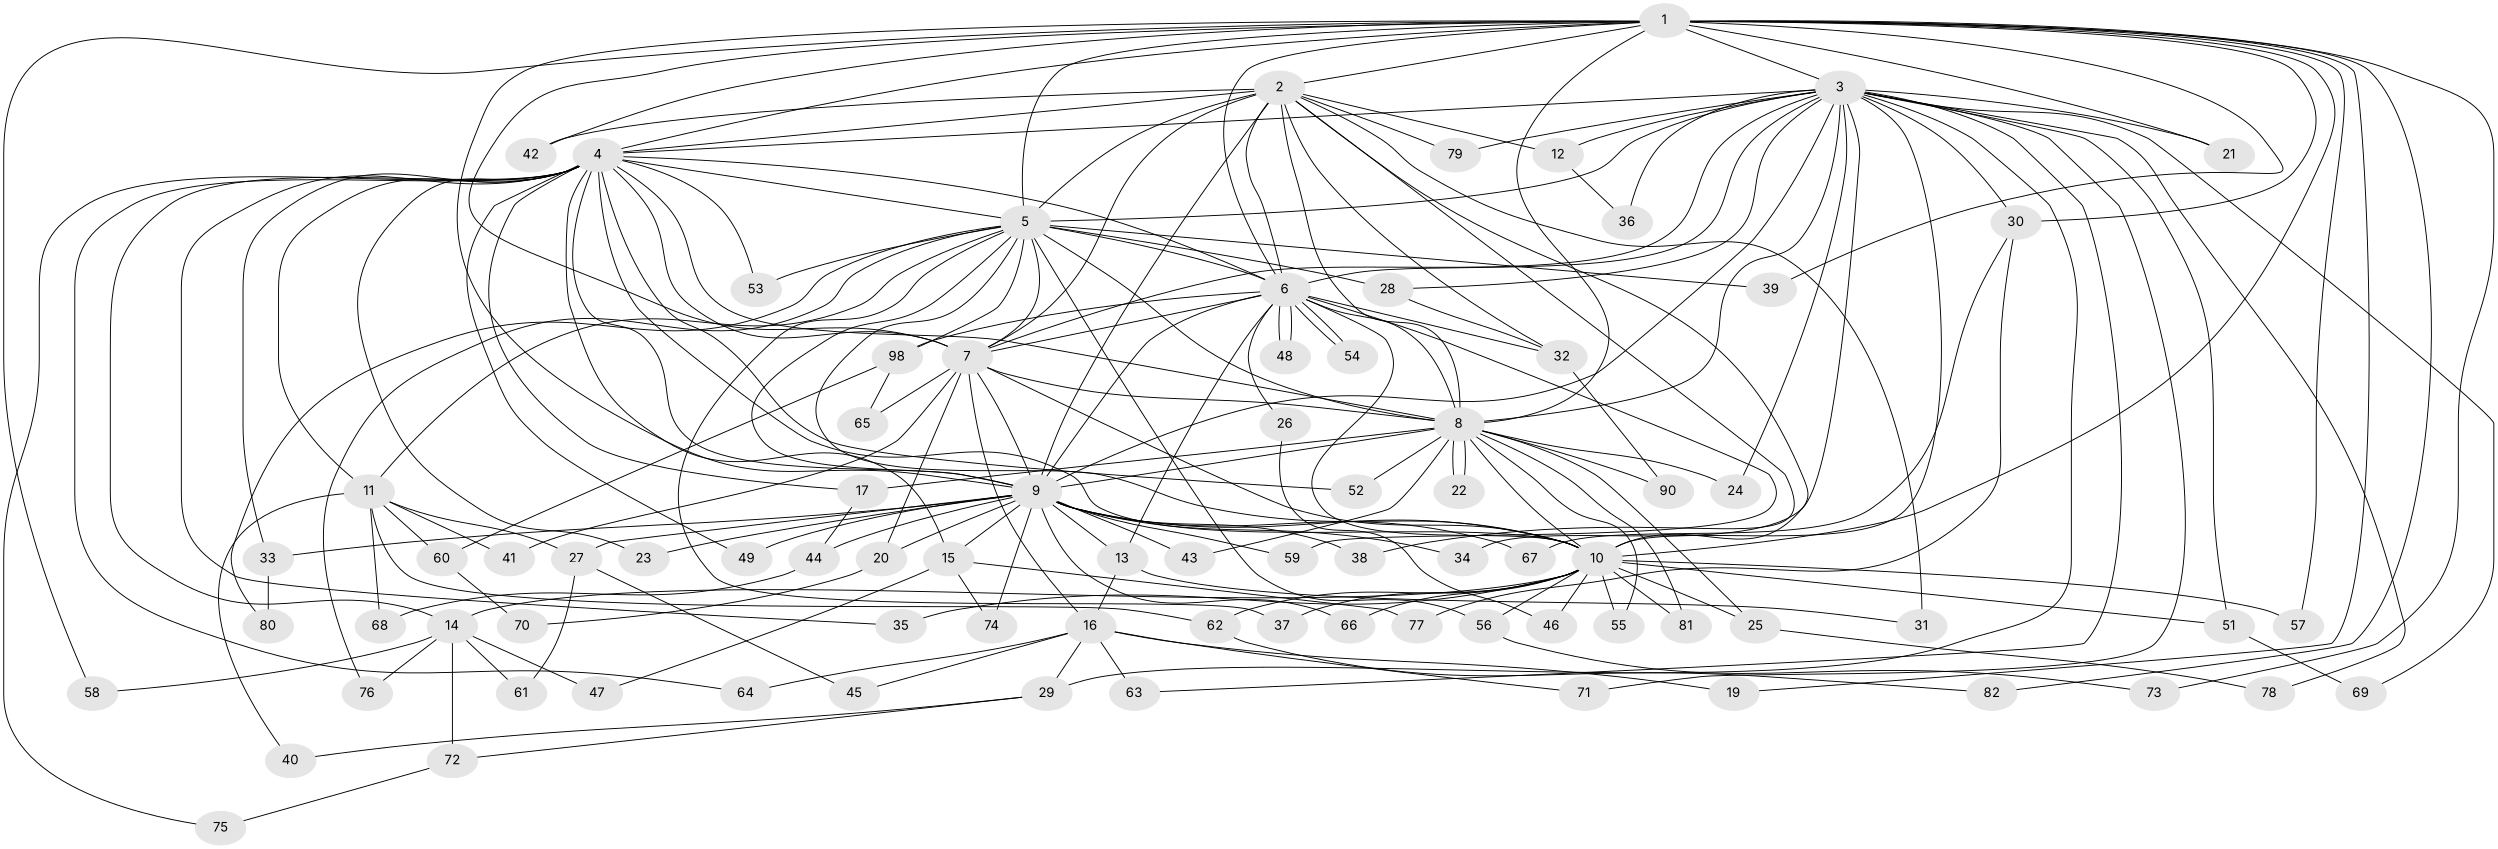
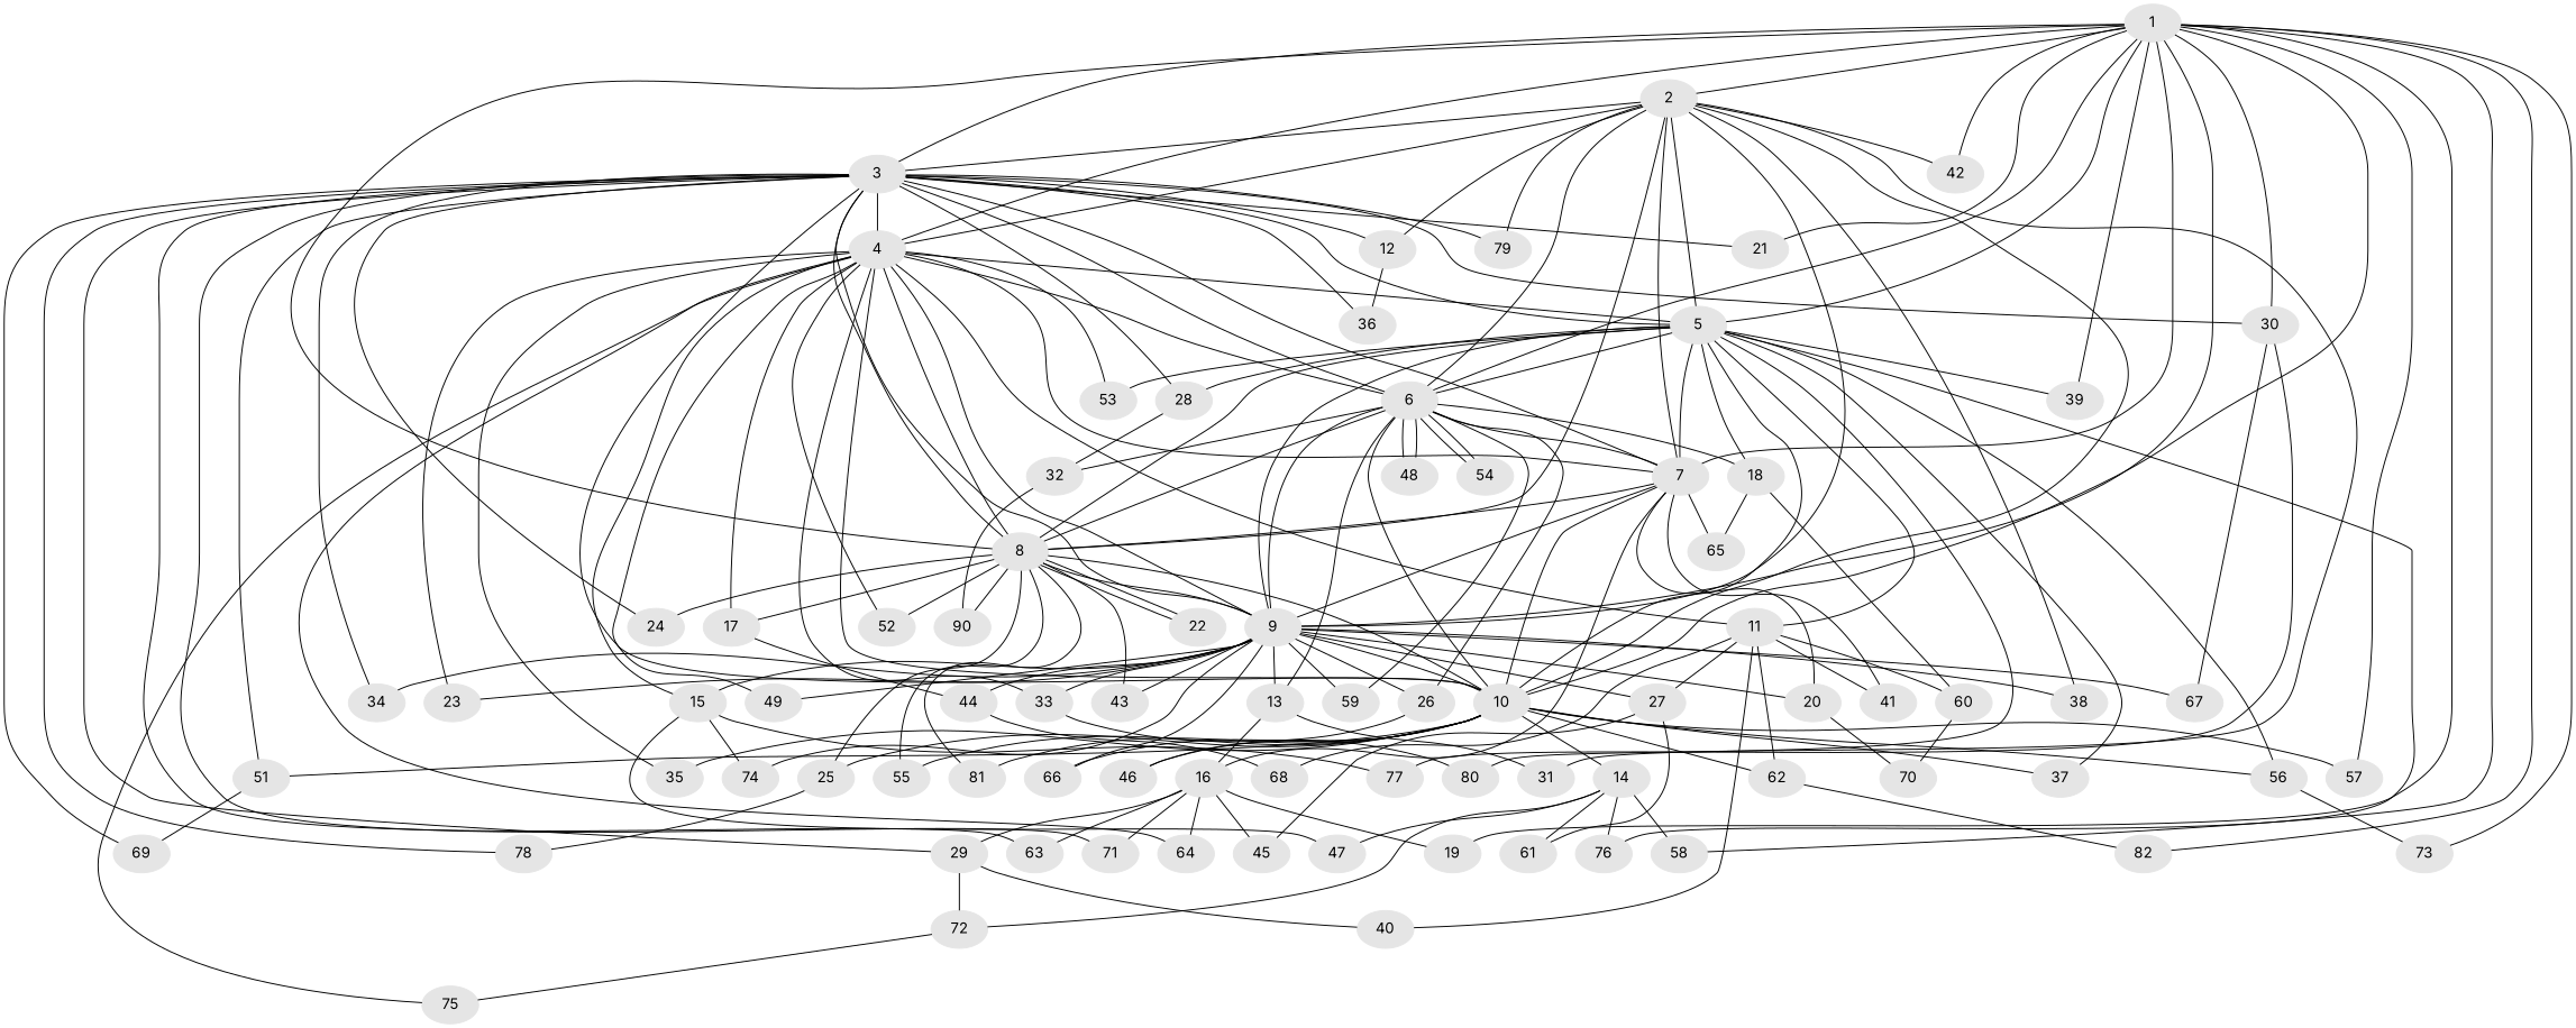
  graph {
    fontname=Inter
    node [color=gray90 fontname=Inter style=filled]
    edge [fontname=Inter]
    1
    2
    3
    4
    5
    6
    7
    8
    9
    10
    19
    21
    30
    39
    42
    57
    58
    73
    82
    12
    31
    38
    79
    24
    28
    29
    34
    36
    51
    63
    69
    71
    78
    11
    14
    15
    17
    23
    33
    35
    49
    52
    53
    64
    75
-   18 [label=98]
+   18
    37
    56
    76
    80
    13
    26
    32
    48
    54
    59
    16
    20
    41
    65
    22
    25
    43
    n64 [label=90]
    55
    81
    27
    44
    66
    67
    74
    46
    62
    77
    40
    72
    60
    68
    47
    61
    45
    70
    1 -- 2
    1 -- 3
    1 -- 4
    1 -- 5
    1 -- 6
    1 -- 7
    1 -- 8
    1 -- 9
    1 -- 10
    1 -- 19
    1 -- 21
    1 -- 30
    1 -- 39
    1 -- 42
    1 -- 57
    1 -- 58
    1 -- 73
    1 -- 82
-   2 -- 32
+   2 -- 3
    2 -- 4
    2 -- 5
    2 -- 6
    2 -- 7
    2 -- 8
    2 -- 9
    2 -- 10
    2 -- 42
    2 -- 12
    2 -- 31
    2 -- 38
    2 -- 79
    3 -- 4
    3 -- 5
    3 -- 6
    3 -- 7
    3 -- 8
    3 -- 9
    3 -- 10
    3 -- 21
    3 -- 30
    3 -- 12
    3 -- 79
    3 -- 24
    3 -- 28
    3 -- 29
    3 -- 34
    3 -- 36
    3 -- 51
    3 -- 63
    3 -- 69
    3 -- 71
    3 -- 78
    4 -- 5
    4 -- 6
    4 -- 7
    4 -- 8
    4 -- 9
    4 -- 10
    4 -- 11
-   4 -- 14
    4 -- 15
    4 -- 17
    4 -- 23
    4 -- 33
    4 -- 35
    4 -- 49
    4 -- 52
    4 -- 53
    4 -- 64
    4 -- 75
    5 -- 6
    5 -- 7
    5 -- 8
    5 -- 9
    5 -- 10
    5 -- 39
    5 -- 28
    5 -- 11
    5 -- 53
    5 -- 18
    5 -- 37
    5 -- 56
    5 -- 76
    5 -- 80
    6 -- 7
    6 -- 8
    6 -- 9
    6 -- 10
    6 -- 18
    6 -- 13
    6 -- 26
    6 -- 32
    6 -- 48
    6 -- 48
    6 -- 54
    6 -- 54
    6 -- 59
    7 -- 8
    7 -- 9
    7 -- 10
    7 -- 16
    7 -- 20
    7 -- 41
    7 -- 65
    8 -- 9
    8 -- 10
    8 -- 24
    8 -- 17
    8 -- 52
    8 -- 22
    8 -- 22
    8 -- 25
    8 -- 43
    8 -- n64
    8 -- 55
    8 -- 81
    9 -- 10
    9 -- 38
    9 -- 34
    9 -- 15
    9 -- 23
    9 -- 33
    9 -- 49
    9 -- 13
+   9 -- 26
    9 -- 59
    9 -- 20
    9 -- 43
    9 -- 27
    9 -- 44
    9 -- 66
    9 -- 67
    9 -- 74
    10 -- 57
    10 -- 51
    10 -- 14
    10 -- 35
    10 -- 37
    10 -- 56
    10 -- 25
    10 -- 55
    10 -- 81
    10 -- 66
    10 -- 46
    10 -- 62
    30 -- 67
    30 -- 77
    12 -- 36
    28 -- 32
    29 -- 40
    29 -- 72
    51 -- 69
    11 -- 41
    11 -- 27
    11 -- 62
    11 -- 40
    11 -- 60
    11 -- 68
    14 -- 58
    14 -- 76
    14 -- 72
    14 -- 47
    14 -- 61
    15 -- 74
    15 -- 77
    15 -- 47
    17 -- 44
    33 -- 80
    18 -- 65
    18 -- 60
    56 -- 73
    13 -- 31
    13 -- 16
    26 -- 46
    32 -- n64
    16 -- 19
    16 -- 29
    16 -- 63
    16 -- 71
    16 -- 64
    16 -- 45
    20 -- 70
    25 -- 78
    27 -- 61
    27 -- 45
    44 -- 68
    62 -- 82
    72 -- 75
    60 -- 70
  }
